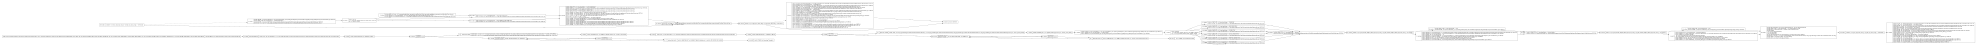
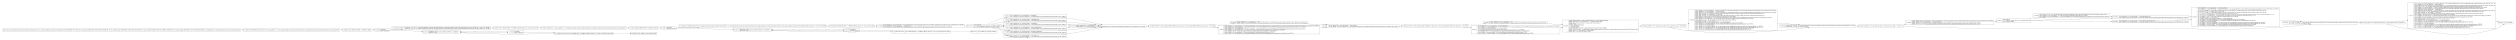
  digraph {
    fontname="PT Serif"
    rankdir=LR
    node [fontname="PT Serif" shape=record]
    edge [fontname="PT Serif"]
    n1 [label="{0\:\ 0x0000|MTH_ENTER_BLOCK\l|0x0000: IGET  (r9 I:java.lang.Object) = (r7 I:com.google.android.gms.common.internal.BaseGmsClient) com.google.android.gms.common.internal.BaseGmsClient.mLock java.lang.Object \l}"]
    n2 [label="{1\:\ 0x0002|0x0002: MONITOR_ENTER  (r9 I:?[OBJECT, ARRAY]) \l}"]
    n3 [label="{2\:\ 0x0003|SYNTHETIC\lSplitter:B:2:0x0003\l}"]
    n4 [label="{3\:\ ?|Splitter:B:2:0x0003\l|0x0003: IGET  (r11 I:int) = (r7 I:com.google.android.gms.common.internal.BaseGmsClient) com.google.android.gms.common.internal.BaseGmsClient.zzcj int A[Catch:\{ all \-\> 0x0180 \}, TRY_ENTER]\l0x0005: IGET  (r0 I:T) = (r7 I:com.google.android.gms.common.internal.BaseGmsClient) com.google.android.gms.common.internal.BaseGmsClient.zzcg android.os.IInterface A[Catch:\{ all \-\> 0x0180 \}]\l}"]
    n5 [label="{45\:\ 0x0180|ExcHandler: all null\lSplitter:B:2:0x0003\l|0x0180: MOVE_EXCEPTION  (r8 I:?[OBJECT]) =  \l}"]
    n6 [label="{4\:\ 0x0007|0x0007: MONITOR_EXIT  (r9 I:?[OBJECT, ARRAY]) A[Catch:\{ all \-\> 0x0180 \}, TRY_LEAVE]\l}"]
    n7 [label="{46\:\ 0x0181|SYNTHETIC\lSplitter:B:46:0x0181\l}"]
    n8 [label="{5\:\ 0x0008|0x0008: IGET  (r1 I:java.lang.Object) = (r7 I:com.google.android.gms.common.internal.BaseGmsClient) com.google.android.gms.common.internal.BaseGmsClient.zzcd java.lang.Object \l}"]
    n9 [label="{6\:\ 0x000a|0x000a: MONITOR_ENTER  (r1 I:?[OBJECT, ARRAY]) \l}"]
    n10 [label="{7\:\ 0x000b|SYNTHETIC\lSplitter:B:7:0x200b\l}"]
    n11 [label="{8\:\ ?|Splitter:B:7:0x000b\l|0x000b: IGET  (r9 I:com.google.android.gms.common.internal.IGmsServiceBroker) = (r7 I:com.google.android.gms.common.internal.BaseGmsClient) com.google.android.gms.common.internal.BaseGmsClient.zzce com.google.android.gms.common.internal.IGmsServiceBroker A[Catch:\{ all \-\> 0x017d \}, TRY_ENTER]\l}"]
    n12 [label="{41\:\ 0x017d|KeepForSdk: all null\lSplitter:B:7:0x000b\l|0x017d: MOVE_EXCEPTION  (r8 I:?[OBJECT]) =  \l}"]
    n13 [label="{9\:\ 0x000d|0x000d: MONITOR_EXIT  (r1 I:?[OBJECT, ARRAY]) A[Catch:\{ all \-\> 0x017d \}, TRY_LEAVE]\l}"]
    n14 [label="{42\:\ 0x017e|SYNTHETIC\lSplitter:B:42:0x017e\l}"]
    n15 [label="{10\:\ 0x000e|0x000e: INVOKE  (r1 I:java.io.PrintWriter) = (r10 I:java.io.PrintWriter), (r8 I:java.lang.CharSequence) java.io.PrintWriter.append(java.lang.CharSequence):java.io.PrintWriter type: VIRTUAL \l0x0012: CONST_STR  (r2 I:java.lang.String) =  \"mConnectState=\" \l0x0014: INVOKE  (r1 I:java.io.PrintWriter), (r2 I:java.lang.CharSequence) java.io.PrintWriter.append(java.lang.CharSequence):java.io.PrintWriter type: VIRTUAL \l}"]
    n16 [label="{11\:\ 0x0017|0x0017: SWITCH  \l  (r11 I:?[int, float, boolean, short, byte, char, OBJECT, ARRAY])\l k:[1, 2, 3, 4, 5] t:[0x0038, 0x0032, 0x002c, 0x0026, 0x0020] \l}"]
    n17 [label="{12\:\ 0x001a|0x001a: CONST_STR  (r11 I:java.lang.String) =  \"UNKNOWN\" \l0x001c: INVOKE  (r10 I:java.io.PrintWriter), (r11 I:java.lang.String) java.io.PrintWriter.print(java.lang.String):void type: VIRTUAL \l}"]
    n18 [label="{13\:\ 0x0020|0x0020: CONST_STR  (r11 I:java.lang.String) =  \"DISCONNECTING\" \l0x0022: INVOKE  (r10 I:java.io.PrintWriter), (r11 I:java.lang.String) java.io.PrintWriter.print(java.lang.String):void type: VIRTUAL \l}"]
    n19 [label="{14\:\ 0x0026|0x0026: CONST_STR  (r11 I:java.lang.String) =  \"CONNECTED\" \l0x0028: INVOKE  (r10 I:java.io.PrintWriter), (r11 I:java.lang.String) java.io.PrintWriter.print(java.lang.String):void type: VIRTUAL \l}"]
    n20 [label="{15\:\ 0x002c|0x002c: CONST_STR  (r11 I:java.lang.String) =  \"LOCAL_CONNECTING\" \l0x002e: INVOKE  (r10 I:java.io.PrintWriter), (r11 I:java.lang.String) java.io.PrintWriter.print(java.lang.String):void type: VIRTUAL \l}"]
    n21 [label="{16\:\ 0x0032|0x0032: CONST_STR  (r11 I:java.lang.String) =  \"REMOTE_CONNECTING\" \l0x0034: INVOKE  (r10 I:java.io.PrintWriter), (r11 I:java.lang.String) java.io.PrintWriter.print(java.lang.String):void type: VIRTUAL \l}"]
    n22 [label="{17\:\ 0x0038|0x0038: CONST_STR  (r11 I:java.lang.String) =  \"DISCONNECTED\" \l0x003a: INVOKE  (r10 I:java.io.PrintWriter), (r11 I:java.lang.String) java.io.PrintWriter.print(java.lang.String):void type: VIRTUAL \l}"]
    n23 [label="{18\:\ 0x003d|0x003d: CONST_STR  (r11 I:java.lang.String) =  \" mService=\" \l0x003f: INVOKE  (r10 I:java.io.PrintWriter), (r11 I:java.lang.CharSequence) java.io.PrintWriter.append(java.lang.CharSequence):java.io.PrintWriter type: VIRTUAL \l}"]
    n24 [label="{19\:\ 0x0042|0x0042: IF  (r0 I:?[int, boolean, OBJECT, ARRAY, byte, short, char]) != (0 ?[int, boolean, OBJECT, ARRAY, byte, short, char])  \-\> B:21:0x004a \l}"]
    n25 [label="{20\:\ 0x0044|0x0044: CONST_STR  (r11 I:java.lang.String) =  \"null\" \l0x0046: INVOKE  (r10 I:java.io.PrintWriter), (r11 I:java.lang.CharSequence) java.io.PrintWriter.append(java.lang.CharSequence):java.io.PrintWriter type: VIRTUAL \l}"]
    n26 [label="{21\:\ 0x004a|0x004a: INVOKE  (r11 I:java.lang.String) = (r7 I:com.google.android.gms.common.internal.BaseGmsClient) com.google.android.gms.common.internal.BaseGmsClient.getServiceDescriptor():java.lang.String type: VIRTUAL \l0x004e: INVOKE  (r11 I:java.io.PrintWriter) = (r10 I:java.io.PrintWriter), (r11 I:java.lang.CharSequence) java.io.PrintWriter.append(java.lang.CharSequence):java.io.PrintWriter type: VIRTUAL \l0x0052: CONST_STR  (r1 I:java.lang.String) =  \"@\" \l0x0054: INVOKE  (r11 I:java.io.PrintWriter) = (r11 I:java.io.PrintWriter), (r1 I:java.lang.CharSequence) java.io.PrintWriter.append(java.lang.CharSequence):java.io.PrintWriter type: VIRTUAL \l0x0058: INVOKE  (r0 I:android.os.IBinder) = (r0 I:android.os.IInterface) android.os.IInterface.asBinder():android.os.IBinder type: INTERFACE \l0x005c: INVOKE  (r0 I:int) = (r0 I:java.lang.Object) java.lang.System.identityHashCode(java.lang.Object):int type: STATIC \l0x0060: INVOKE  (r0 I:java.lang.String) = (r0 I:int) java.lang.Integer.toHexString(int):java.lang.String type: STATIC \l0x0064: INVOKE  (r11 I:java.io.PrintWriter), (r0 I:java.lang.CharSequence) java.io.PrintWriter.append(java.lang.CharSequence):java.io.PrintWriter type: VIRTUAL \l}"]
    n27 [label="{22\:\ 0x0067|0x0067: CONST_STR  (r11 I:java.lang.String) =  \" mServiceBroker=\" \l0x0069: INVOKE  (r10 I:java.io.PrintWriter), (r11 I:java.lang.CharSequence) java.io.PrintWriter.append(java.lang.CharSequence):java.io.PrintWriter type: VIRTUAL \l}"]
    n28 [label="{23\:\ 0x006c|0x006c: IF  (r9 I:?[int, boolean, OBJECT, ARRAY, byte, short, char]) != (0 ?[int, boolean, OBJECT, ARRAY, byte, short, char])  \-\> B:25:0x0074 \l}"]
    n29 [label="{24\:\ 0x006e|0x006e: CONST_STR  (r9 I:java.lang.String) =  \"null\" \l0x0070: INVOKE  (r10 I:java.io.PrintWriter), (r9 I:java.lang.String) java.io.PrintWriter.println(java.lang.String):void type: VIRTUAL \l}"]
    n30 [label="{25\:\ 0x0074|0x0074: CONST_STR  (r11 I:java.lang.String) =  \"IGmsServiceBroker@\" \l0x0076: INVOKE  (r11 I:java.io.PrintWriter) = (r10 I:java.io.PrintWriter), (r11 I:java.lang.CharSequence) java.io.PrintWriter.append(java.lang.CharSequence):java.io.PrintWriter type: VIRTUAL \l0x007a: INVOKE  (r9 I:android.os.IBinder) = \l  (r9 I:com.google.android.gms.common.internal.IGmsServiceBroker)\l com.google.android.gms.common.internal.IGmsServiceBroker.asBinder():android.os.IBinder type: INTERFACE \l0x007e: INVOKE  (r9 I:int) = (r9 I:java.lang.Object) java.lang.System.identityHashCode(java.lang.Object):int type: STATIC \l0x0082: INVOKE  (r9 I:java.lang.String) = (r9 I:int) java.lang.Integer.toHexString(int):java.lang.String type: STATIC \l0x0086: INVOKE  (r11 I:java.io.PrintWriter), (r9 I:java.lang.String) java.io.PrintWriter.println(java.lang.String):void type: VIRTUAL \l}"]
    n31 [label="{26\:\ 0x0089|0x0089: NEW_INSTANCE  (r9 I:java.text.SimpleDateFormat) =  java.text.SimpleDateFormat \l0x008b: CONST_STR  (r11 I:java.lang.String) =  \"yyyy\-MM\-dd HH:mm:ss.SSS\" \l0x008d: SGET  (r0 I:java.util.Locale) =  java.util.Locale.US java.util.Locale \l0x008f: INVOKE  \l  (r9 I:java.text.SimpleDateFormat)\l  (r11 I:java.lang.String)\l  (r0 I:java.util.Locale)\l java.text.SimpleDateFormat.\<init\>(java.lang.String, java.util.Locale):void type: DIRECT \l0x0092: IGET  (r0 I:long) = (r7 I:com.google.android.gms.common.internal.BaseGmsClient) com.google.android.gms.common.internal.BaseGmsClient.zzbw long \l0x0094: CONST  (r2 I:?[long, double]) = (0 ?[long, double]) \l0x0096: CMP_L  (r11 I:int) = (r0 I:long), (r2 I:long) \l}"]
    n32 [label="{27\:\ 0x0098|0x0098: IF  (r11 I:?[int, byte, short, char]) \<= (0 ?[int, byte, short, char])  \-\> B:29:0x00d2 \l}"]
    n33 [label="{28\:\ 0x009a|0x009a: INVOKE  (r11 I:java.io.PrintWriter) = (r10 I:java.io.PrintWriter), (r8 I:java.lang.CharSequence) java.io.PrintWriter.append(java.lang.CharSequence):java.io.PrintWriter type: VIRTUAL \l0x009e: CONST_STR  (r0 I:java.lang.String) =  \"lastConnectedTime=\" \l0x00a0: INVOKE  (r11 I:java.io.PrintWriter) = (r11 I:java.io.PrintWriter), (r0 I:java.lang.CharSequence) java.io.PrintWriter.append(java.lang.CharSequence):java.io.PrintWriter type: VIRTUAL \l0x00a4: IGET  (r0 I:long) = (r7 I:com.google.android.gms.common.internal.BaseGmsClient) com.google.android.gms.common.internal.BaseGmsClient.zzbw long \l0x00a6: NEW_INSTANCE  (r4 I:java.util.Date) =  java.util.Date \l0x00a8: IGET  (r5 I:long) = (r7 I:com.google.android.gms.common.internal.BaseGmsClient) com.google.android.gms.common.internal.BaseGmsClient.zzbw long \l0x00aa: INVOKE  (r4 I:java.util.Date), (r5 I:long) java.util.Date.\<init\>(long):void type: DIRECT \l0x00ad: INVOKE  (r4 I:java.lang.String) = (r9 I:java.text.SimpleDateFormat), (r4 I:java.util.Date) java.text.SimpleDateFormat.format(java.util.Date):java.lang.String type: VIRTUAL \l0x00b1: INVOKE  (r5 I:java.lang.String) = (r4 I:java.lang.Object) java.lang.String.valueOf(java.lang.Object):java.lang.String type: STATIC \l0x00b5: INVOKE  (r5 I:int) = (r5 I:java.lang.String) java.lang.String.length():int type: VIRTUAL \l0x00b9: ARITH  (r5 I:int) = (r5 I:int) + (21 int) \l0x00bb: NEW_INSTANCE  (r6 I:java.lang.StringBuilder) =  java.lang.StringBuilder \l0x00bd: INVOKE  (r6 I:java.lang.StringBuilder), (r5 I:int) java.lang.StringBuilder.\<init\>(int):void type: DIRECT \l0x00c0: INVOKE  (r6 I:java.lang.StringBuilder), (r0 I:long) java.lang.StringBuilder.append(long):java.lang.StringBuilder type: VIRTUAL \l0x00c3: CONST_STR  (r0 I:java.lang.String) =  \" \" \l0x00c5: INVOKE  (r6 I:java.lang.StringBuilder), (r0 I:java.lang.String) java.lang.StringBuilder.append(java.lang.String):java.lang.StringBuilder type: VIRTUAL \l0x00c8: INVOKE  (r6 I:java.lang.StringBuilder), (r4 I:java.lang.String) java.lang.StringBuilder.append(java.lang.String):java.lang.StringBuilder type: VIRTUAL \l0x00cb: INVOKE  (r0 I:java.lang.String) = (r6 I:java.lang.StringBuilder) java.lang.StringBuilder.toString():java.lang.String type: VIRTUAL \l0x00cf: INVOKE  (r11 I:java.io.PrintWriter), (r0 I:java.lang.String) java.io.PrintWriter.println(java.lang.String):void type: VIRTUAL \l}"]
+   n34 [label="{29\:\ 0x00d2|0x00d2: IGET  (r0 I:long) = (r7 I:com.google.android.gms.common.internal.BaseGmsClient) com.google.android.gms.common.internal.BaseGmsClient.zzbv long \l0x00d4: CMP_L  (r11 I:int) = (r0 I:long), (r2 I:long) \l}"]
    n35 [label="{30\:\ 0x00d6|0x00d6: IF  (r11 I:?[int, byte, short, char]) \<= (0 ?[int, byte, short, char])  \-\> B:37:0x012f \l}"]
    n36 [label="{31\:\ 0x00d8|0x00d8: INVOKE  (r11 I:java.io.PrintWriter) = (r10 I:java.io.PrintWriter), (r8 I:java.lang.CharSequence) java.io.PrintWriter.append(java.lang.CharSequence):java.io.PrintWriter type: VIRTUAL \l0x00dc: CONST_STR  (r0 I:java.lang.String) =  \"lastSuspendedCause=\" \l0x00de: INVOKE  (r11 I:java.io.PrintWriter), (r0 I:java.lang.CharSequence) java.io.PrintWriter.append(java.lang.CharSequence):java.io.PrintWriter type: VIRTUAL \l0x00e1: IGET  (r11 I:int) = (r7 I:com.google.android.gms.common.internal.BaseGmsClient) com.google.android.gms.common.internal.BaseGmsClient.zzbu int \l}"]
    n37 [label="{37\:\ 0x012f|0x012f: IGET  (r0 I:long) = (r7 I:com.google.android.gms.common.internal.BaseGmsClient) com.google.android.gms.common.internal.BaseGmsClient.zzby long \l0x0131: CMP_L  (r11 I:int) = (r0 I:long), (r2 I:long) \l}"]
    n38 [label="{32\:\ 0x00e3|0x00e3: SWITCH  \l  (r11 I:?[int, float, boolean, short, byte, char, OBJECT, ARRAY])\l k:[1, 2] t:[0x00f6, 0x00f0] \l}"]
    n39 [label="{38\:\ 0x0133|0x0133: IF  (r11 I:?[int, byte, short, char]) \<= (0 ?[int, byte, short, char])  \-\> B:40:0x017c \l}"]
    n40 [label="{33\:\ 0x00e6|0x00e6: IGET  (r11 I:int) = (r7 I:com.google.android.gms.common.internal.BaseGmsClient) com.google.android.gms.common.internal.BaseGmsClient.zzbu int \l0x00e8: INVOKE  (r11 I:java.lang.String) = (r11 I:int) java.lang.String.valueOf(int):java.lang.String type: STATIC \l0x00ec: INVOKE  (r10 I:java.io.PrintWriter), (r11 I:java.lang.CharSequence) java.io.PrintWriter.append(java.lang.CharSequence):java.io.PrintWriter type: VIRTUAL \l}"]
    n41 [label="{34\:\ 0x00f0|0x00f0: CONST_STR  (r11 I:java.lang.String) =  \"CAUSE_NETWORK_LOST\" \l0x00f2: INVOKE  (r10 I:java.io.PrintWriter), (r11 I:java.lang.CharSequence) java.io.PrintWriter.append(java.lang.CharSequence):java.io.PrintWriter type: VIRTUAL \l}"]
    n42 [label="{35\:\ 0x00f6|0x00f6: CONST_STR  (r11 I:java.lang.String) =  \"CAUSE_SERVICE_DISCONNECTED\" \l0x00f8: INVOKE  (r10 I:java.io.PrintWriter), (r11 I:java.lang.CharSequence) java.io.PrintWriter.append(java.lang.CharSequence):java.io.PrintWriter type: VIRTUAL \l}"]
    n43 [label="{36\:\ 0x00fb|0x00fb: CONST_STR  (r11 I:java.lang.String) =  \" lastSuspendedTime=\" \l0x00fd: INVOKE  (r11 I:java.io.PrintWriter) = (r10 I:java.io.PrintWriter), (r11 I:java.lang.CharSequence) java.io.PrintWriter.append(java.lang.CharSequence):java.io.PrintWriter type: VIRTUAL \l0x0101: IGET  (r0 I:long) = (r7 I:com.google.android.gms.common.internal.BaseGmsClient) com.google.android.gms.common.internal.BaseGmsClient.zzbv long \l0x0103: NEW_INSTANCE  (r4 I:java.util.Date) =  java.util.Date \l0x0105: IGET  (r5 I:long) = (r7 I:com.google.android.gms.common.internal.BaseGmsClient) com.google.android.gms.common.internal.BaseGmsClient.zzbv long \l0x0107: INVOKE  (r4 I:java.util.Date), (r5 I:long) java.util.Date.\<init\>(long):void type: DIRECT \l0x010a: INVOKE  (r4 I:java.lang.String) = (r9 I:java.text.SimpleDateFormat), (r4 I:java.util.Date) java.text.SimpleDateFormat.format(java.util.Date):java.lang.String type: VIRTUAL \l0x010e: INVOKE  (r5 I:java.lang.String) = (r4 I:java.lang.Object) java.lang.String.valueOf(java.lang.Object):java.lang.String type: STATIC \l0x0112: INVOKE  (r5 I:int) = (r5 I:java.lang.String) java.lang.String.length():int type: VIRTUAL \l0x0116: ARITH  (r5 I:int) = (r5 I:int) + (21 int) \l0x0118: NEW_INSTANCE  (r6 I:java.lang.StringBuilder) =  java.lang.StringBuilder \l0x011a: INVOKE  (r6 I:java.lang.StringBuilder), (r5 I:int) java.lang.StringBuilder.\<init\>(int):void type: DIRECT \l0x011d: INVOKE  (r6 I:java.lang.StringBuilder), (r0 I:long) java.lang.StringBuilder.append(long):java.lang.StringBuilder type: VIRTUAL \l0x0120: CONST_STR  (r0 I:java.lang.String) =  \" \" \l0x0122: INVOKE  (r6 I:java.lang.StringBuilder), (r0 I:java.lang.String) java.lang.StringBuilder.append(java.lang.String):java.lang.StringBuilder type: VIRTUAL \l0x0125: INVOKE  (r6 I:java.lang.StringBuilder), (r4 I:java.lang.String) java.lang.StringBuilder.append(java.lang.String):java.lang.StringBuilder type: VIRTUAL \l0x0128: INVOKE  (r0 I:java.lang.String) = (r6 I:java.lang.StringBuilder) java.lang.StringBuilder.toString():java.lang.String type: VIRTUAL \l0x012c: INVOKE  (r11 I:java.io.PrintWriter), (r0 I:java.lang.String) java.io.PrintWriter.println(java.lang.String):void type: VIRTUAL \l}"]
    n44 [label="{39\:\ 0x0135|0x0135: INVOKE  (r8 I:java.io.PrintWriter) = (r10 I:java.io.PrintWriter), (r8 I:java.lang.CharSequence) java.io.PrintWriter.append(java.lang.CharSequence):java.io.PrintWriter type: VIRTUAL \l0x0139: CONST_STR  (r11 I:java.lang.String) =  \"lastFailedStatus=\" \l0x013b: INVOKE  (r8 I:java.io.PrintWriter) = (r8 I:java.io.PrintWriter), (r11 I:java.lang.CharSequence) java.io.PrintWriter.append(java.lang.CharSequence):java.io.PrintWriter type: VIRTUAL \l0x013f: IGET  (r11 I:int) = (r7 I:com.google.android.gms.common.internal.BaseGmsClient) com.google.android.gms.common.internal.BaseGmsClient.zzbx int \l0x0141: INVOKE  (r11 I:java.lang.String) = (r11 I:int) com.google.android.gms.common.api.CommonStatusCodes.getStatusCodeString(int):java.lang.String type: STATIC \l0x0145: INVOKE  (r8 I:java.io.PrintWriter), (r11 I:java.lang.CharSequence) java.io.PrintWriter.append(java.lang.CharSequence):java.io.PrintWriter type: VIRTUAL \l0x0148: CONST_STR  (r8 I:java.lang.String) =  \" lastFailedTime=\" \l0x014a: INVOKE  (r8 I:java.io.PrintWriter) = (r10 I:java.io.PrintWriter), (r8 I:java.lang.CharSequence) java.io.PrintWriter.append(java.lang.CharSequence):java.io.PrintWriter type: VIRTUAL \l0x014e: IGET  (r10 I:long) = (r7 I:com.google.android.gms.common.internal.BaseGmsClient) com.google.android.gms.common.internal.BaseGmsClient.zzby long \l0x0150: NEW_INSTANCE  (r0 I:java.util.Date) =  java.util.Date \l0x0152: IGET  (r1 I:long) = (r7 I:com.google.android.gms.common.internal.BaseGmsClient) com.google.android.gms.common.internal.BaseGmsClient.zzby long \l0x0154: INVOKE  (r0 I:java.util.Date), (r1 I:long) java.util.Date.\<init\>(long):void type: DIRECT \l0x0157: INVOKE  (r9 I:java.lang.String) = (r9 I:java.text.SimpleDateFormat), (r0 I:java.util.Date) java.text.SimpleDateFormat.format(java.util.Date):java.lang.String type: VIRTUAL \l0x015b: INVOKE  (r0 I:java.lang.String) = (r9 I:java.lang.Object) java.lang.String.valueOf(java.lang.Object):java.lang.String type: STATIC \l0x015f: INVOKE  (r0 I:int) = (r0 I:java.lang.String) java.lang.String.length():int type: VIRTUAL \l0x0163: ARITH  (r0 I:int) = (r0 I:int) + (21 int) \l0x0165: NEW_INSTANCE  (r1 I:java.lang.StringBuilder) =  java.lang.StringBuilder \l0x0167: INVOKE  (r1 I:java.lang.StringBuilder), (r0 I:int) java.lang.StringBuilder.\<init\>(int):void type: DIRECT \l0x016a: INVOKE  (r1 I:java.lang.StringBuilder), (r10 I:long) java.lang.StringBuilder.append(long):java.lang.StringBuilder type: VIRTUAL \l0x016d: CONST_STR  (r10 I:java.lang.String) =  \" \" \l0x016f: INVOKE  (r1 I:java.lang.StringBuilder), (r10 I:java.lang.String) java.lang.StringBuilder.append(java.lang.String):java.lang.StringBuilder type: VIRTUAL \l0x0172: INVOKE  (r1 I:java.lang.StringBuilder), (r9 I:java.lang.String) java.lang.StringBuilder.append(java.lang.String):java.lang.StringBuilder type: VIRTUAL \l0x0175: INVOKE  (r9 I:java.lang.String) = (r1 I:java.lang.StringBuilder) java.lang.StringBuilder.toString():java.lang.String type: VIRTUAL \l0x0179: INVOKE  (r8 I:java.io.PrintWriter), (r9 I:java.lang.String) java.io.PrintWriter.println(java.lang.String):void type: VIRTUAL \l}"]
    n45 [label="{40\:\ 0x017c|0x017c: RETURN   \l}"]
    n46 [label="{43\:\ ?|Splitter:B:42:0x017e\l|0x017e: MONITOR_EXIT  (r1 I:?[OBJECT, ARRAY]) A[Catch:\{ all \-\> 0x017d \}, TRY_ENTER, TRY_LEAVE]\l}"]
    n47 [label="{44\:\ 0x017f|0x017f: THROW  (r8 I:java.lang.Throwable) \l}"]
    n48 [label="{47\:\ ?|Splitter:B:46:0x0181\l|0x0181: MONITOR_EXIT  (r9 I:?[OBJECT, ARRAY]) A[Catch:\{ all \-\> 0x0180 \}, TRY_ENTER, TRY_LEAVE]\l}"]
    n49 [label="{48\:\ 0x0182|0x0182: THROW  (r8 I:java.lang.Throwable) \l}"]
    n50 [label="{public void com.google.android.gms.common.internal.BaseGmsClient.dump((r7 'this' I:com.google.android.gms.common.internal.BaseGmsClient A[IMMUTABLE_TYPE, THIS]), (r8 I:java.lang.String A[IMMUTABLE_TYPE, METHOD_ARGUMENT]), (r9 I:java.io.FileDescriptor A[IMMUTABLE_TYPE, METHOD_ARGUMENT]), (r10 I:java.io.PrintWriter A[IMMUTABLE_TYPE, METHOD_ARGUMENT]), (r11 I:java.lang.String[] A[IMMUTABLE_TYPE, METHOD_ARGUMENT]))  | Annotation[BUILD, com.google.android.gms.common.annotation.KeepForSdk, \{\}]\l}"]
    n1 -> n2
    n2 -> n3
    n3 -> n4
    n3 -> n5
    n4 -> n6
    n5 -> n7
    n6 -> n8
    n7 -> n5
    n7 -> n48
    n8 -> n9
    n9 -> n10
    n10 -> n11
    n10 -> n12
    n11 -> n13
    n12 -> n14
    n13 -> n15
    n14 -> n12
    n14 -> n46
    n15 -> n16
    n16 -> n17
    n16 -> n18
    n16 -> n19
    n16 -> n20
    n16 -> n21
    n16 -> n22
    n17 -> n23
    n18 -> n23
    n19 -> n23
    n20 -> n23
    n21 -> n23
    n22 -> n23
    n23 -> n24
    n24 -> n25 [style=dashed]
    n24 -> n26
    n25 -> n27
    n26 -> n27
    n27 -> n28
    n28 -> n29 [style=dashed]
    n28 -> n30
    n29 -> n31
    n30 -> n31
    n31 -> n32
    n32 -> n33 [style=dashed]
+   n32 -> n34
+   n33 -> n34
+   n34 -> n35
    n35 -> n36 [style=dashed]
    n35 -> n37
    n36 -> n38
    n37 -> n39
    n38 -> n40
    n38 -> n41
    n38 -> n42
    n39 -> n44 [style=dashed]
    n39 -> n45
    n40 -> n41
    n41 -> n43
    n42 -> n43
    n43 -> n37
    n44 -> n45
    n46 -> n12
    n46 -> n47
    n48 -> n5
    n48 -> n49
    n50 -> n1
  }
